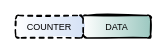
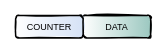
  <mxCell id="0" />
  <mxCell id="1" parent="0" />
  <mxCell id="2" value="DATA" style="rounded=1;strokeWidth=2;fillWeight=4;hachureGap=8;hachureAngle=45;fillColor=#9AC7BF;sketch=1;fillStyle=auto;gradientColor=#ffffff;gradientDirection=west;" parent="1" vertex="1"><mxGeometry x="110" y="20" width="90" height="30" as="geometry" /></mxCell>
- <mxCell id="3" value="COUNTER" style="rounded=1;strokeWidth=2;fillWeight=4;hachureGap=8;hachureAngle=45;fillColor=#D4E1F5;sketch=1;fillStyle=auto;gradientColor=#ffffff;gradientDirection=west;dashed=1;" parent="1" vertex="1"><mxGeometry x="20" y="20" width="90" height="30" as="geometry" /></mxCell>
+ <mxCell id="3" value="COUNTER" style="rounded=1;strokeWidth=2;fillWeight=4;hachureGap=8;hachureAngle=45;fillColor=#D4E1F5;sketch=1;fillStyle=auto;gradientColor=#ffffff;gradientDirection=west;" parent="1" vertex="1"><mxGeometry x="20" y="20" width="90" height="30" as="geometry" /></mxCell>
